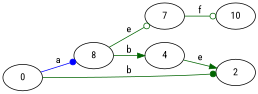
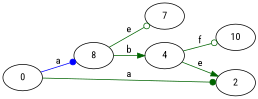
  strict digraph {
    fontname="Roboto Condensed"
    rankdir=LR
    node [fontname="Roboto Condensed"]
    edge [arrowhead=normal color=darkgreen fontname="Roboto Condensed"]
    n1 [label=8]
    4
    7
    2
    10
    0
    n1 -> 4 [label=b]
    n1 -> 7 [arrowhead=odot label=e]
    4 -> 2 [label=e]
-   7 -> 10 [arrowhead=odot label=f]
+   4 -> 10 [arrowhead=odot label=f]
    0 -> n1 [arrowhead=dot color=blue label=a]
-   0 -> 2 [arrowhead=dot label=b]
+   0 -> 2 [arrowhead=dot label=a]
  }
